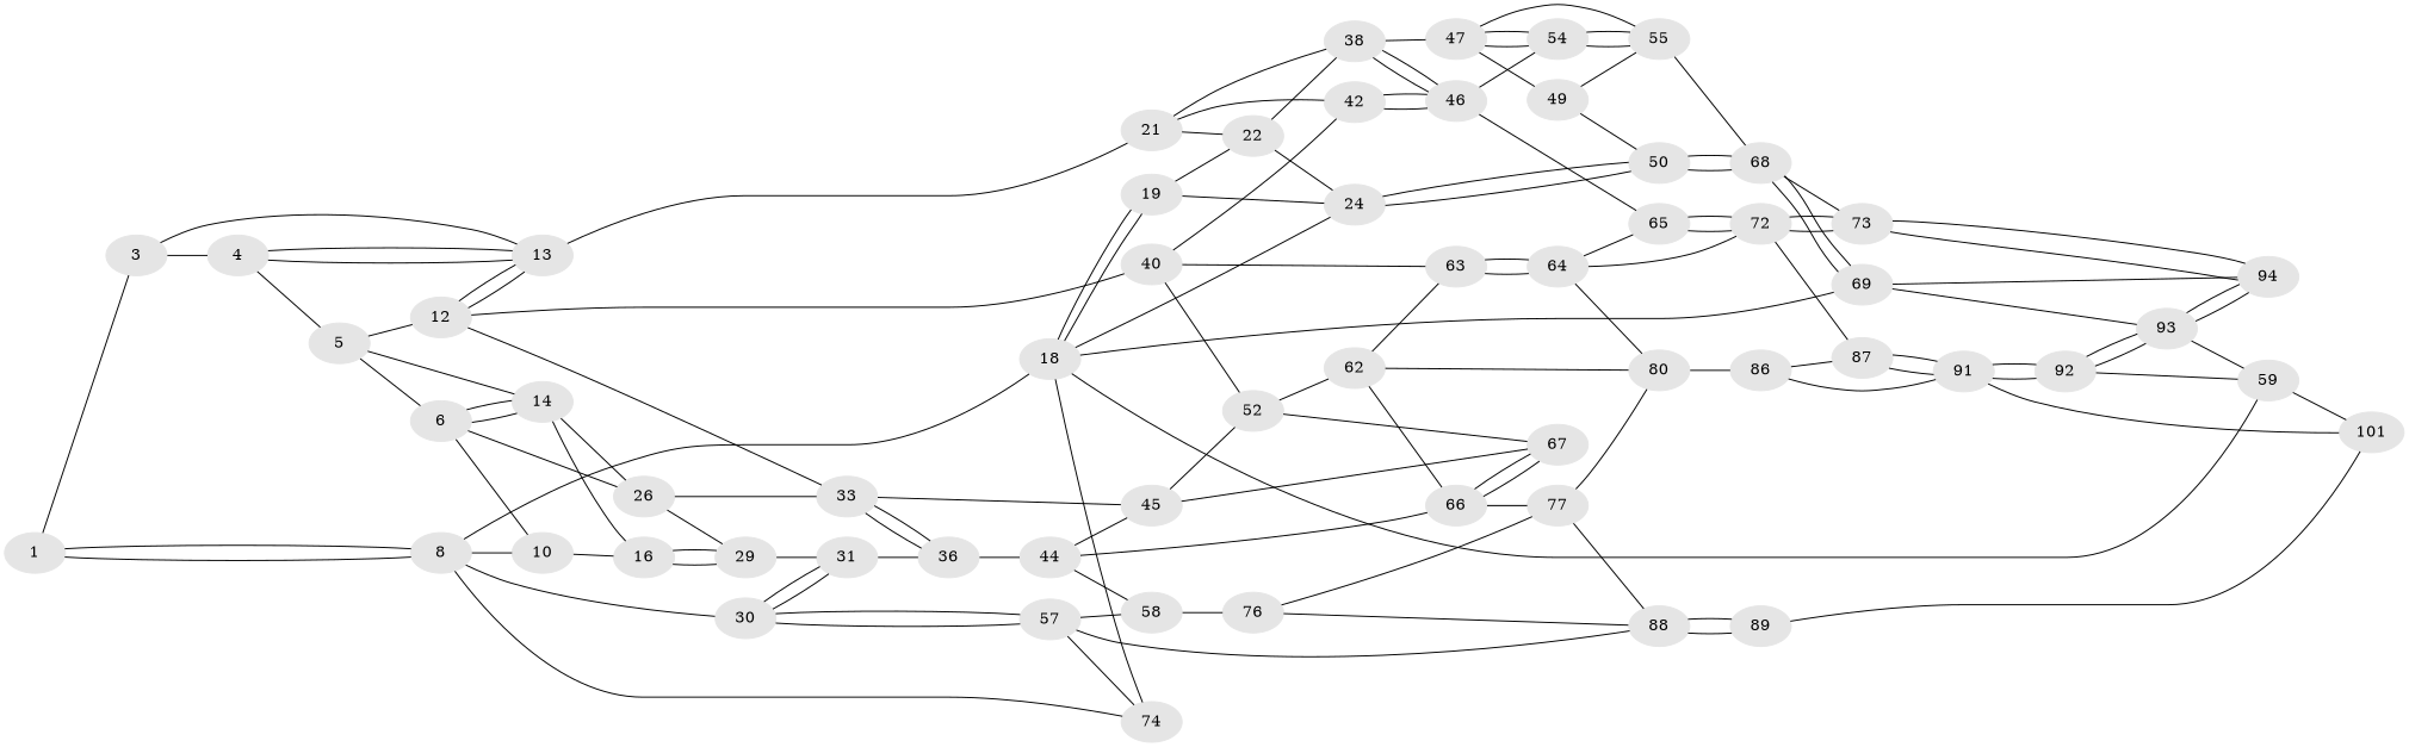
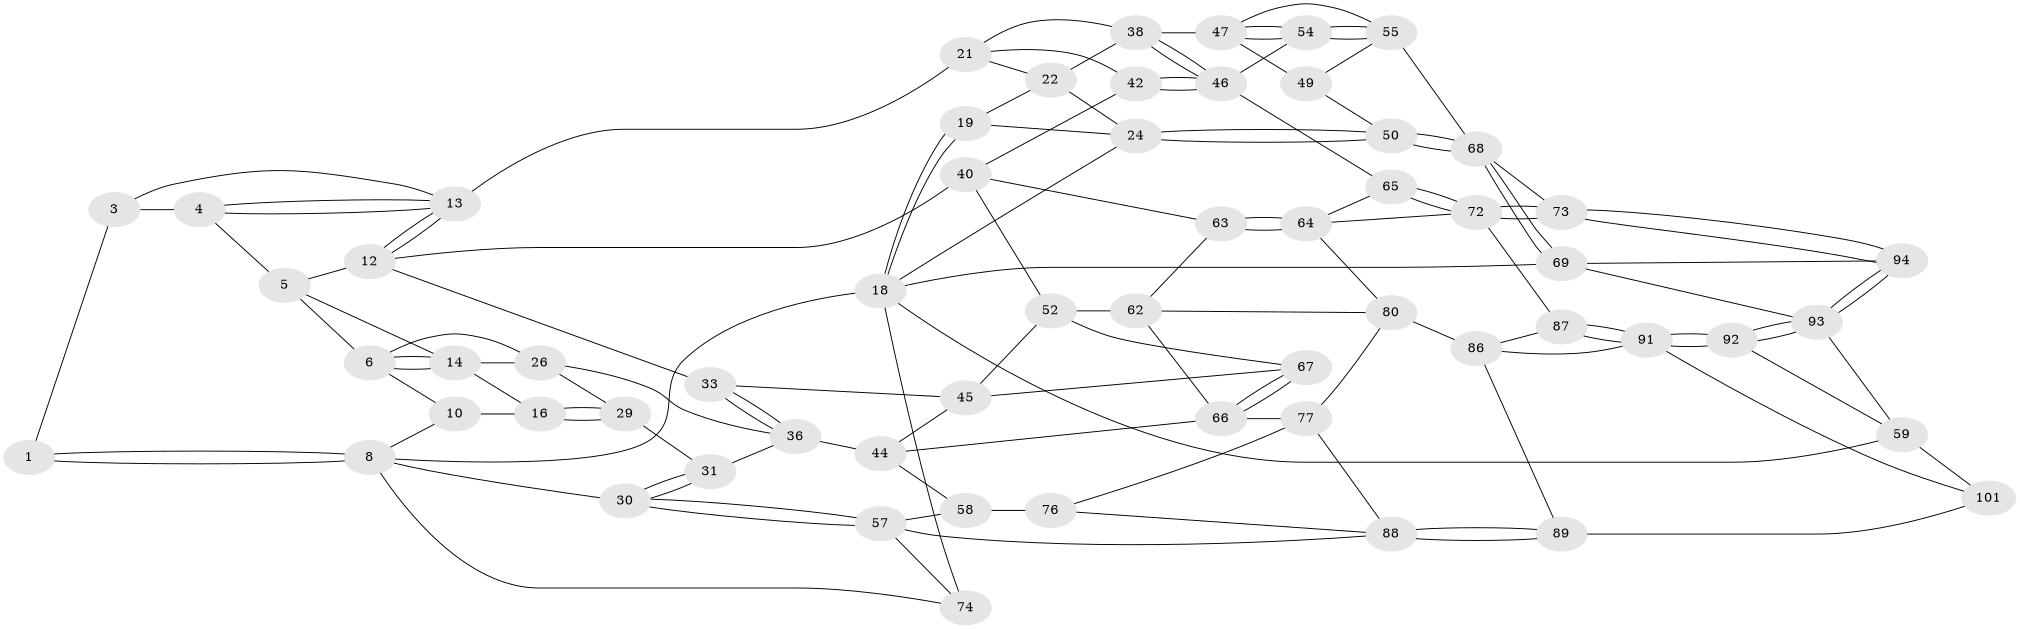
  graph {
    rankdir=LR
    node [color=gray90 style=filled]
    1 [super="+2"]
    3
    8 [super="+9"]
    4
    13 [super="+20"]
    10
    18 [super="+70"]
    30
    74
    5 [super="+11"]
    21 [super="+37"]
    6 [super="+7"]
    12 [super="+35"]
    14 [super="+15"]
    26 [super="+27"]
    33 [super="+34"]
    40 [super="+41"]
    16 [super="+17"]
    19 [super="+23"]
    24 [super="+25"]
    69 [super="+97"]
    n22 [label=59 super="+100"]
    31 [super="+32"]
    57 [super="+75"]
    29
    36 [super="+43"]
    45 [super="+51"]
    42
    52 [super="+61"]
    63
    22 [super="+28"]
    38 [super="+39"]
    50
    93 [super="+98"]
    94
    101 [super="+102"]
    46 [super="+53"]
    47 [super="+48"]
    68 [super="+71"]
    58 [super="+59"]
    88 [super="+95"]
    44 [super="+60"]
    67
    66 [super="+78"]
    54
    65
    49
    55 [super="+56"]
    62 [super="+79"]
    64 [super="+82"]
    76 [super="+84"]
    77 [super="+85"]
    72 [super="+83"]
    73
    80 [super="+81"]
    89
    86 [super="+90"]
    87
    91 [super="+96"]
    92
    1 -- 3
    1 -- 8
    1 -- 8
    3 -- 4
    3 -- 13
    8 -- 10
    8 -- 18
    8 -- 30
    8 -- 74
    4 -- 13
    4 -- 13
    4 -- 5
    13 -- 21
    10 -- 16
    18 -- 74
    18 -- 19
    18 -- 19
    18 -- 24
    18 -- 69
    18 -- n22
    30 -- 31
    30 -- 31
    30 -- 57
    30 -- 57
    5 -- 6
    5 -- 12
    5 -- 14
    21 -- 42
    21 -- 22
    21 -- 38
    6 -- 10
    6 -- 14
    6 -- 14
    6 -- 26
    12 -- 13
    12 -- 13
    12 -- 33
    12 -- 40
    14 -- 26
    14 -- 16
-   26 -- 33
+   26 -- 36
    26 -- 29
    33 -- 36
    33 -- 36
    33 -- 45
    40 -- 42
    40 -- 52
    40 -- 63
    16 -- 29
    16 -- 29
    19 -- 24
    19 -- 22
    24 -- 50
    24 -- 50
    69 -- 93
    69 -- 94
    n22 -- 101
    31 -- 36 [weight=2]
    57 -- 74
    57 -- 58
    57 -- 88
    29 -- 31
    36 -- 44
    45 -- 52
    45 -- 67
    42 -- 46
    42 -- 46
    52 -- 67
    52 -- 62
    63 -- 64
    63 -- 64
    22 -- 24
    22 -- 38
    38 -- 46
    38 -- 46
    38 -- 47
    50 -- 68
    50 -- 68
    93 -- n22
    93 -- 94
    93 -- 94
    46 -- 54
    46 -- 65
    47 -- 54
    47 -- 54
    47 -- 49
    47 -- 55
    68 -- 69
    68 -- 69
    68 -- 73
    58 -- 76 [weight=2]
    88 -- 89
    88 -- 89
    44 -- 45
    44 -- 58
    44 -- 66
    66 -- 67
    66 -- 67
    66 -- 77
    54 -- 55
    54 -- 55
    65 -- 72
    65 -- 72
    49 -- 50
    49 -- 55
    55 -- 68
    62 -- 63
    62 -- 66
    62 -- 80
    64 -- 65
    64 -- 72
    64 -- 80
    76 -- 88
    76 -- 77
    77 -- 88
    77 -- 80
    72 -- 73
    72 -- 73
    72 -- 87
    73 -- 94
    73 -- 94
    80 -- 86
    89 -- 101
+   86 -- 89
    86 -- 87
    86 -- 91
    87 -- 91
    87 -- 91
    91 -- 101
    91 -- 92
    91 -- 92
    92 -- n22
    92 -- 93
    92 -- 93
  }
